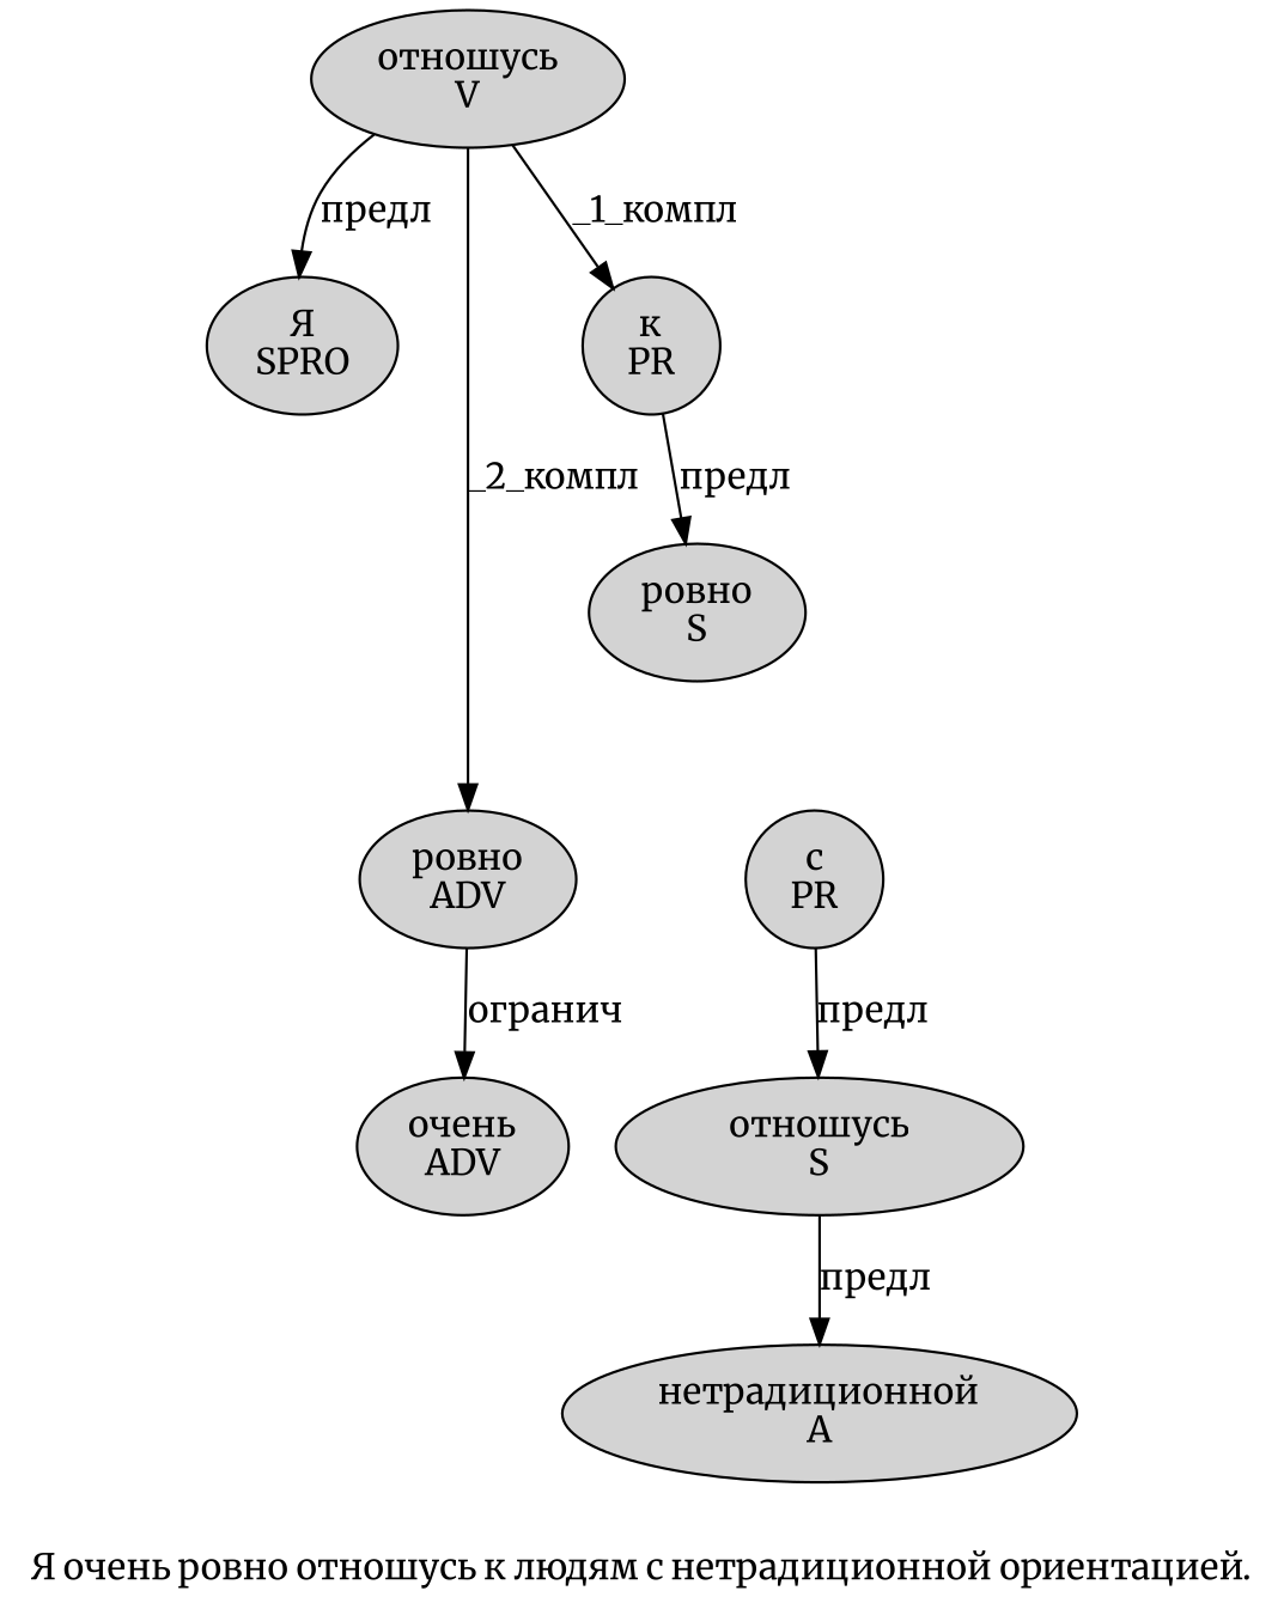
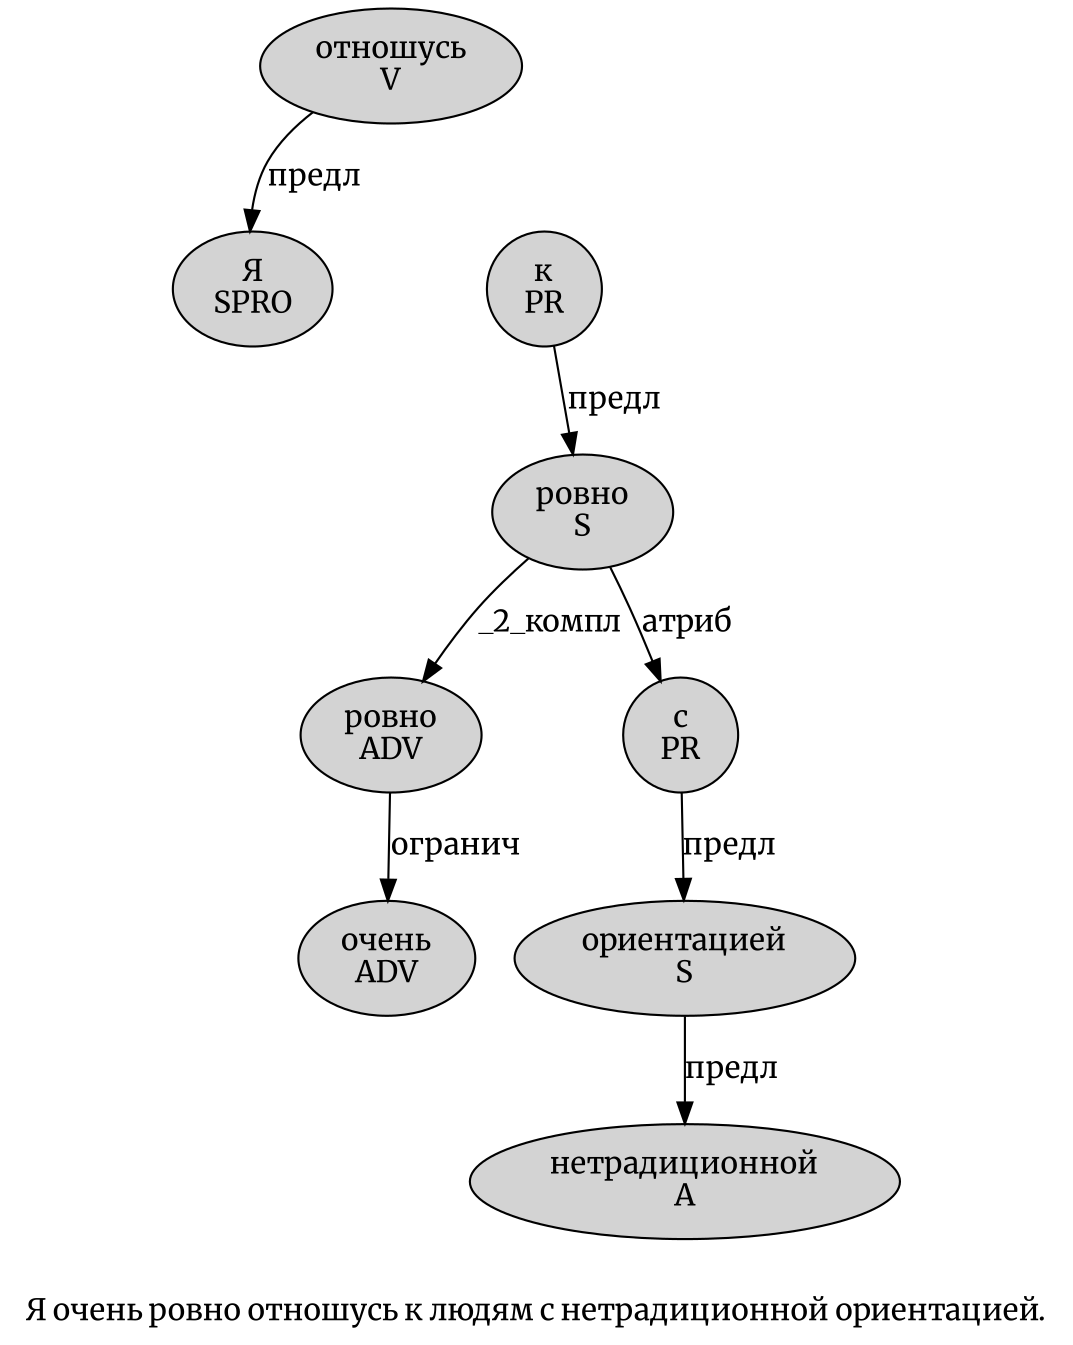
  digraph {
    fontname=Merriweather
    label="Я очень ровно отношусь к людям с нетрадиционной ориентацией."
    node [fillcolor=lightgray fontname=Merriweather penwidth=1 shape=ellipse style=filled]
    edge [fontname=Merriweather]
    n1 [label="Я\nSPRO"]
    n2 [label="очень\nADV"]
    n3 [label="ровно\nADV"]
    n4 [label="отношусь\nV"]
    n5 [label="к\nPR"]
    n6 [label="ровно\nS"]
    n7 [label="с\nPR"]
-   n8 [label="отношусь\nS"]
+   n8 [label="ориентацией\nS"]
    n9 [label="нетрадиционной\nA"]
    n3 -> n2 [label="огранич"]
    n4 -> n1 [label="предл"]
-   n4 -> n3 [label="_2_компл"]
-   n4 -> n5 [label="_1_компл"]
+   n6 -> n3 [label="_2_компл"]
    n5 -> n6 [label="предл"]
+   n6 -> n7 [label="атриб"]
    n7 -> n8 [label="предл"]
    n8 -> n9 [label="предл"]
  }
